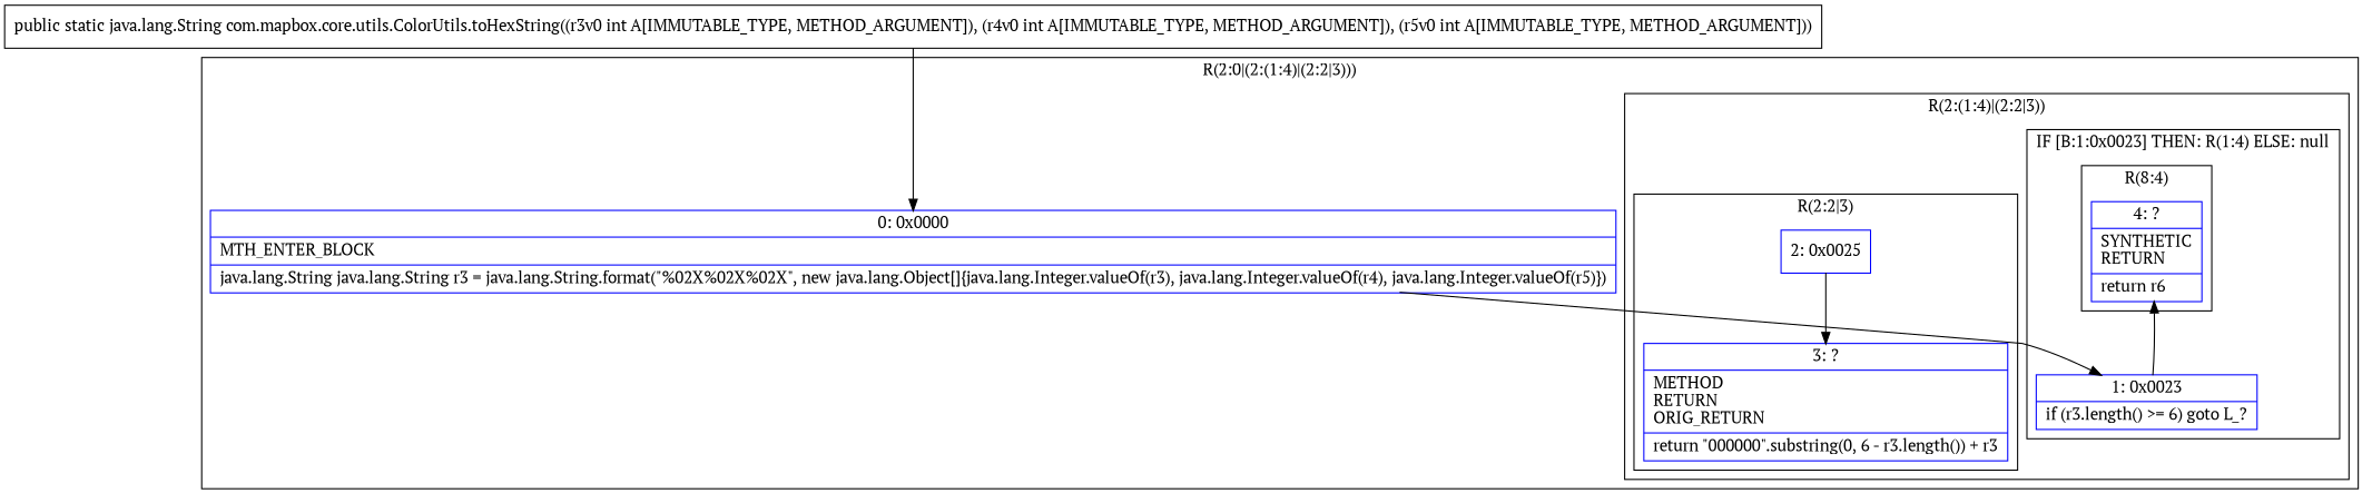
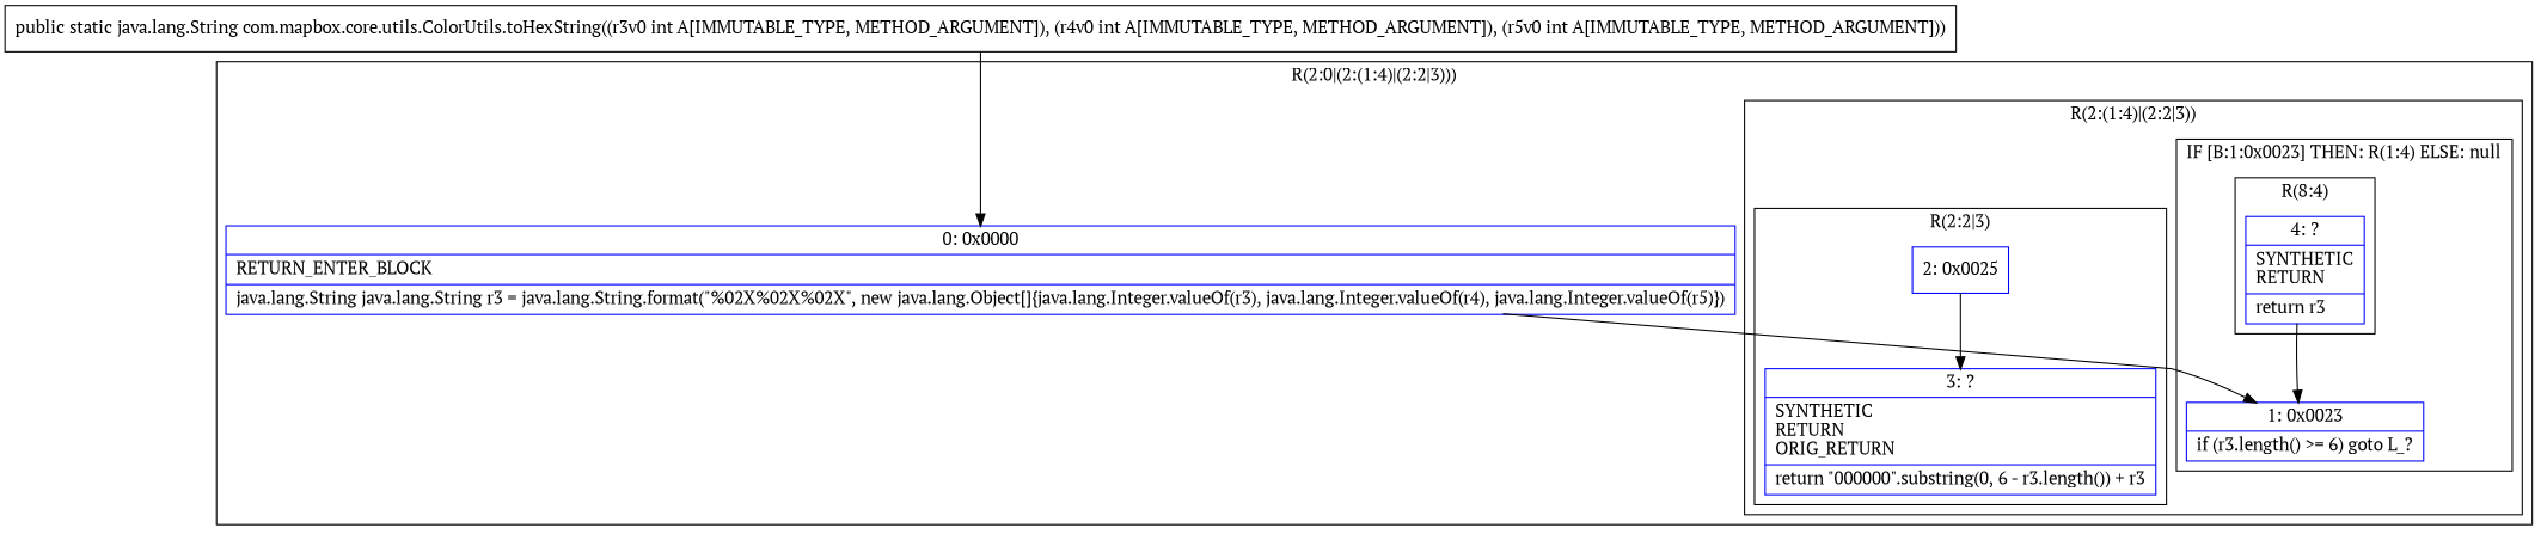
  digraph {
    fontname="PT Serif"
    node [color=blue fontname="PT Serif" shape=record]
    edge [fontname="PT Serif"]
-   n1 [label="{4\:\ ?|SYNTHETIC\lRETURN\l|return r6\l}"]
+   n1 [label="{4\:\ ?|SYNTHETIC\lRETURN\l|return r3\l}"]
    n2 [label="{1\:\ 0x0023|if (r3.length() \>= 6) goto L_?\l}"]
    n3 [label="{2\:\ 0x0025}"]
-   n4 [label="{3\:\ ?|METHOD\lRETURN\lORIG_RETURN\l|return \"000000\".substring(0, 6 \- r3.length()) + r3\l}"]
-   n5 [label="{0\:\ 0x0000|MTH_ENTER_BLOCK\l|java.lang.String java.lang.String r3 = java.lang.String.format(\"%02X%02X%02X\", new java.lang.Object[]\{java.lang.Integer.valueOf(r3), java.lang.Integer.valueOf(r4), java.lang.Integer.valueOf(r5)\})\l}"]
+   n4 [label="{3\:\ ?|SYNTHETIC\lRETURN\lORIG_RETURN\l|return \"000000\".substring(0, 6 \- r3.length()) + r3\l}"]
+   n5 [label="{0\:\ 0x0000|RETURN_ENTER_BLOCK\l|java.lang.String java.lang.String r3 = java.lang.String.format(\"%02X%02X%02X\", new java.lang.Object[]\{java.lang.Integer.valueOf(r3), java.lang.Integer.valueOf(r4), java.lang.Integer.valueOf(r5)\})\l}"]
    n6 [label="{public static java.lang.String com.mapbox.core.utils.ColorUtils.toHexString((r3v0 int A[IMMUTABLE_TYPE, METHOD_ARGUMENT]), (r4v0 int A[IMMUTABLE_TYPE, METHOD_ARGUMENT]), (r5v0 int A[IMMUTABLE_TYPE, METHOD_ARGUMENT])) }" color=""]
    subgraph cluster_1 {
      label="R(2:0|(2:(1:4)|(2:2|3)))"
      n5
      subgraph cluster_2 {
        label="R(2:(1:4)|(2:2|3))"
        subgraph cluster_3 {
          label="IF [B:1:0x0023] THEN: R(1:4) ELSE: null"
          n2
          subgraph cluster_4 {
            label="R(8:4)"
            n1
          }
        }
        subgraph cluster_5 {
          label="R(2:2|3)"
          n3
          n4
        }
      }
    }
-   n2 -> n1
+   n1 -> n2
    n3 -> n4
    n5 -> n2
    n6 -> n5
  }
